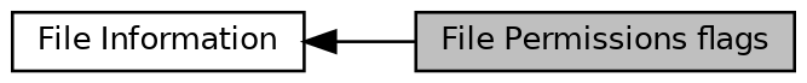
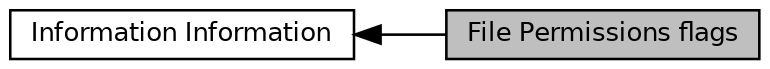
  digraph {
    rankdir=LR
    node [color=black fontname=Helvetica fontsize=10 shape=box style=filled]
    n1 [fillcolor=grey75 fontcolor=black height=0.2 label="File Permissions flags" width=0.4]
-   n2 [fillcolor=white height=0.2 label="File Information" width=0.4]
+   n2 [fillcolor=white height=0.2 label="Information Information" width=0.4]
    n2 -> n1 [dir=back fontname=Helvetica fontsize=10 labelfontname=Helvetica labelfontsize=10 shape=plaintext style=solid]
  }
